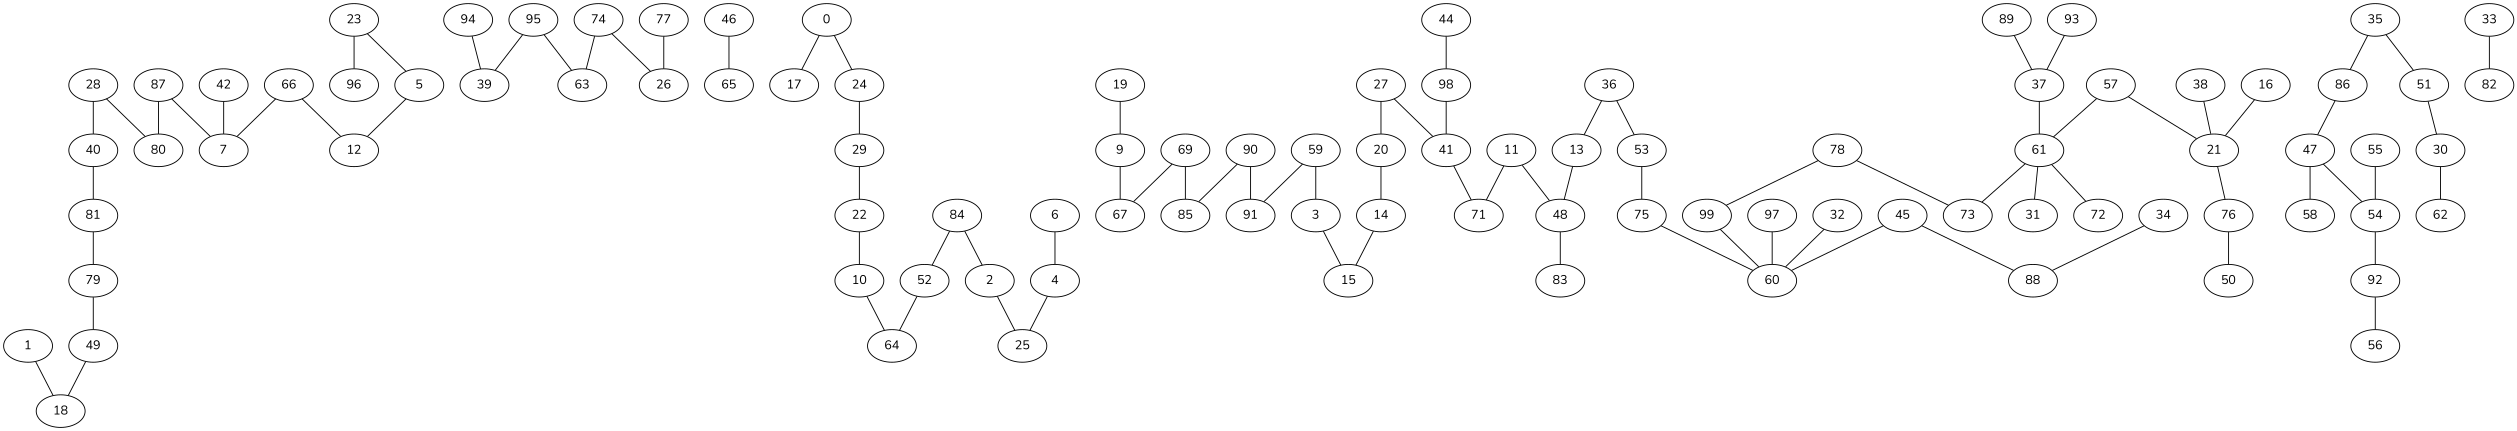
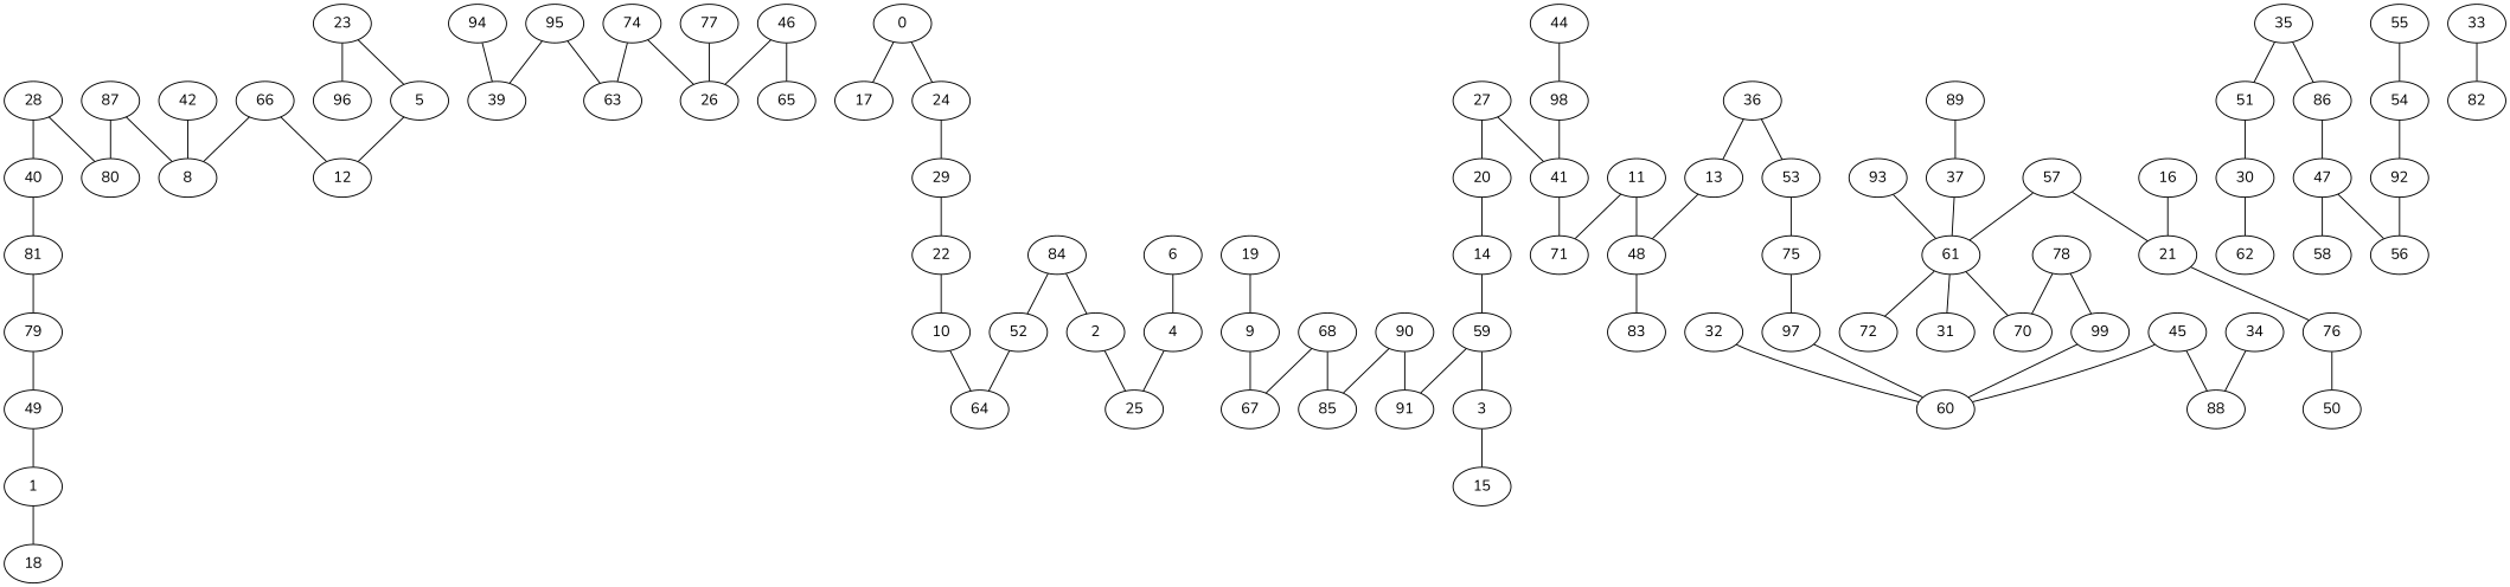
  strict graph {
    fontname=Nunito
    node [fontname=Nunito]
    edge [fontname=Nunito]
    1
    18
    49
    79
    81
    40
    28
    80
    87
-   8 [label=7]
+   8
    n11 [label=66]
    12
    5
    23
    96
    94
    39
    95
    63
    74
    26
    46
    65
    0
    17
    24
    29
    22
    10
    64
    52
    84
    2
    25
    4
    6
    19
    9
    67
-   68 [label=69]
+   68
    85
    90
    91
    59
    3
    15
    14
    20
    27
    41
    71
    11
    48
    83
    13
    36
    53
    75
    60
    99
    78
-   73
+   73 [label=70]
    61
    72
    31
    57
    21
    76
    92
    56
    50
-   38
    47
    58
    86
    35
    51
    30
    62
    54
    55
    16
    37
    89
    93
    97
    45
    88
    34
    32
    98
    44
    33
    82
    77
    42
    1 -- 18
-   49 -- 18
+   49 -- 1
    79 -- 49
    81 -- 79
    40 -- 81
    28 -- 40
    28 -- 80
    87 -- 80
    87 -- 8
    n11 -- 8
    n11 -- 12
    5 -- 12
    23 -- 5
    23 -- 96
    94 -- 39
    95 -- 39
    95 -- 63
    74 -- 63
    74 -- 26
+   46 -- 26
    46 -- 65
    0 -- 17
    0 -- 24
    24 -- 29
    29 -- 22
    22 -- 10
    10 -- 64
    52 -- 64
    84 -- 52
    84 -- 2
    2 -- 25
    4 -- 25
    6 -- 4
    19 -- 9
    9 -- 67
    68 -- 67
    68 -- 85
    90 -- 85
    90 -- 91
    59 -- 91
    59 -- 3
    3 -- 15
-   14 -- 15
+   14 -- 59
    20 -- 14
    27 -- 20
    27 -- 41
    41 -- 71
    11 -- 71
    11 -- 48
    48 -- 83
    13 -- 48
    36 -- 13
    36 -- 53
    53 -- 75
-   75 -- 60
+   75 -- 97
    99 -- 60
    78 -- 99
    78 -- 73
    61 -- 73
    61 -- 72
    61 -- 31
    57 -- 61
    57 -- 21
    21 -- 76
    76 -- 50
    92 -- 56
-   38 -- 21
-   47 -- 54
+   47 -- 56
    47 -- 58
    86 -- 47
    35 -- 86
    35 -- 51
    51 -- 30
    30 -- 62
    54 -- 92
    55 -- 54
    16 -- 21
    37 -- 61
    89 -- 37
-   93 -- 37
+   93 -- 61
    97 -- 60
    45 -- 60
    45 -- 88
    34 -- 88
    32 -- 60
    98 -- 41
    44 -- 98
    33 -- 82
    77 -- 26
    42 -- 8
  }
